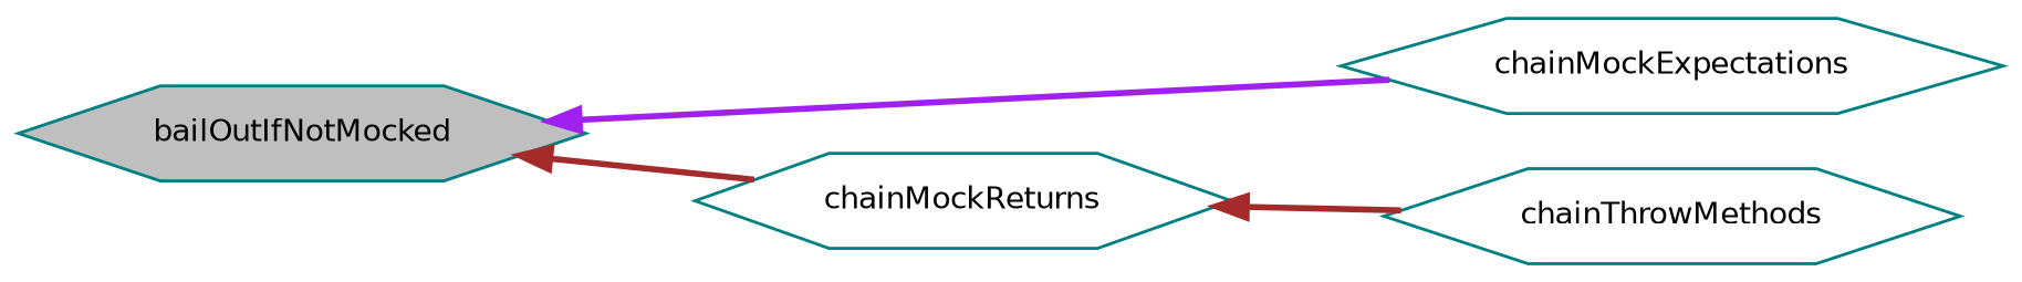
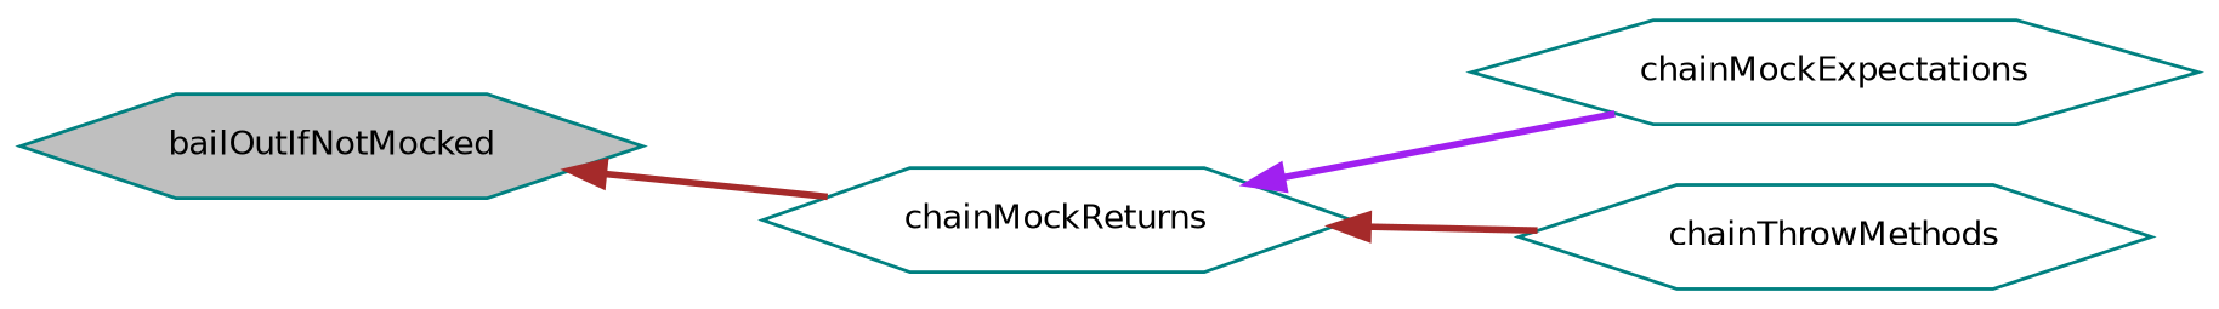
  digraph {
    rankdir=LR
    node [color=teal fillcolor=white fontname=Helvetica fontsize=10 shape=hexagon style=filled]
    edge [color=brown dir=back fontname=Helvetica fontsize=10 labelfontname=Helvetica labelfontsize=10 style=bold]
    n1 [fillcolor=grey75 fontcolor=black height=0.2 label=bailOutIfNotMocked width=0.4]
    n2 [height=0.2 label=chainMockReturns width=0.4]
    n3 [height=0.2 label=chainMockExpectations width=0.4]
    n4 [height=0.2 label=chainThrowMethods width=0.4]
    n1 -> n2
-   n1 -> n3 [color=purple]
+   n2 -> n3 [color=purple]
    n2 -> n4
  }
